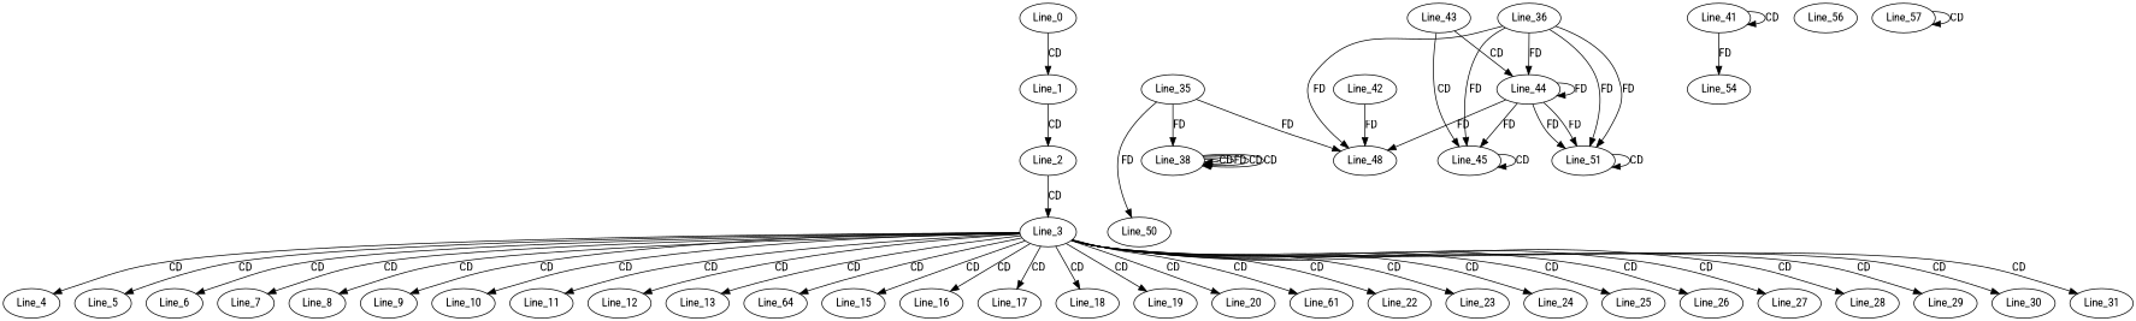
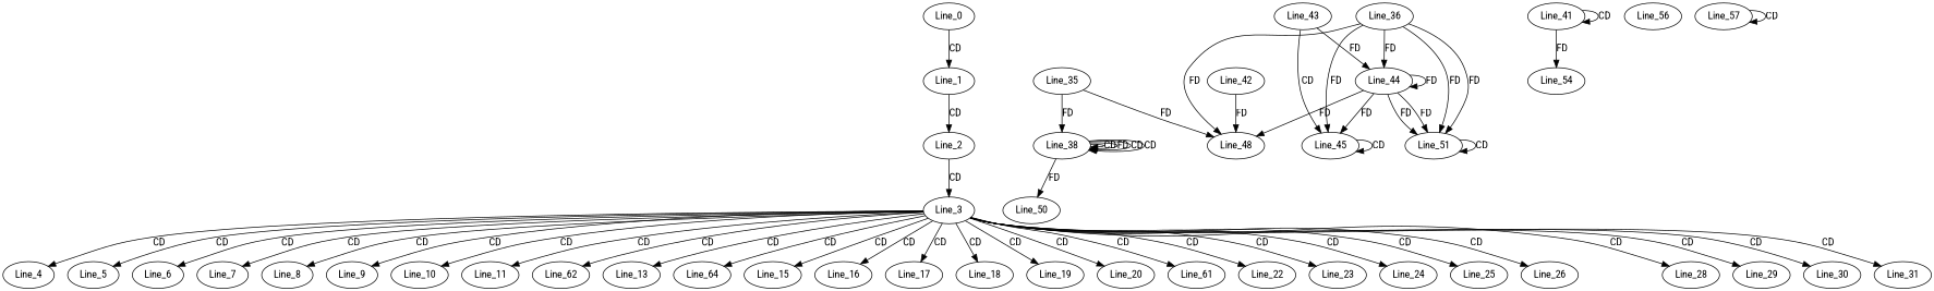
  digraph {
    fontname="Roboto Condensed"
    node [fontname="Roboto Condensed"]
    edge [fontname="Roboto Condensed"]
    Line_0
    Line_1
    Line_2
    Line_3
    Line_4
    Line_5
    Line_6
    Line_7
    Line_8
    Line_9
    Line_10
    Line_11
-   Line_12
+   Line_12 [label=Line_62]
    Line_13
    n15 [label=Line_64]
    Line_15
    Line_16
    Line_17
    Line_18
    Line_19
    Line_20
    n22 [label=Line_61]
    Line_22
    Line_23
    Line_24
    Line_25
    Line_26
-   Line_27
    Line_28
    Line_29
    Line_30
    Line_31
    Line_38
    Line_35
    Line_48
    Line_50
    Line_41
    Line_54
    Line_43
    Line_44
    Line_45
    Line_51
    Line_36
    Line_42
    Line_56
    Line_57
    Line_0 -> Line_1 [label=CD]
    Line_1 -> Line_2 [label=CD]
    Line_2 -> Line_3 [label=CD]
    Line_3 -> Line_4 [label=CD]
    Line_3 -> Line_5 [label=CD]
    Line_3 -> Line_6 [label=CD]
    Line_3 -> Line_7 [label=CD]
    Line_3 -> Line_8 [label=CD]
    Line_3 -> Line_9 [label=CD]
    Line_3 -> Line_10 [label=CD]
    Line_3 -> Line_11 [label=CD]
    Line_3 -> Line_12 [label=CD]
    Line_3 -> Line_13 [label=CD]
    Line_3 -> n15 [label=CD]
    Line_3 -> Line_15 [label=CD]
    Line_3 -> Line_16 [label=CD]
    Line_3 -> Line_17 [label=CD]
    Line_3 -> Line_18 [label=CD]
    Line_3 -> Line_19 [label=CD]
    Line_3 -> Line_20 [label=CD]
    Line_3 -> n22 [label=CD]
    Line_3 -> Line_22 [label=CD]
    Line_3 -> Line_23 [label=CD]
    Line_3 -> Line_24 [label=CD]
    Line_3 -> Line_25 [label=CD]
    Line_3 -> Line_26 [label=CD]
-   Line_3 -> Line_27 [label=CD]
    Line_3 -> Line_28 [label=CD]
    Line_3 -> Line_29 [label=CD]
    Line_3 -> Line_30 [label=CD]
    Line_3 -> Line_31 [label=CD]
    Line_38 -> Line_38 [label=CD]
    Line_38 -> Line_38 [label=FD]
    Line_38 -> Line_38 [label=CD]
    Line_38 -> Line_38 [label=CD]
    Line_35 -> Line_38 [label=FD]
    Line_35 -> Line_48 [label=FD]
-   Line_35 -> Line_50 [label=FD]
+   Line_38 -> Line_50 [label=FD]
    Line_41 -> Line_41 [label=CD]
    Line_41 -> Line_54 [label=FD]
-   Line_43 -> Line_44 [label=CD]
+   Line_43 -> Line_44 [label=FD]
    Line_43 -> Line_45 [label=CD]
    Line_44 -> Line_48 [label=FD]
    Line_44 -> Line_44 [label=FD]
    Line_44 -> Line_45 [label=FD]
    Line_44 -> Line_51 [label=FD]
    Line_44 -> Line_51 [label=FD]
    Line_45 -> Line_45 [label=CD]
    Line_51 -> Line_51 [label=CD]
    Line_36 -> Line_48 [label=FD]
    Line_36 -> Line_44 [label=FD]
    Line_36 -> Line_45 [label=FD]
    Line_36 -> Line_51 [label=FD]
    Line_36 -> Line_51 [label=FD]
    Line_42 -> Line_48 [label=FD]
    Line_57 -> Line_57 [label=CD]
  }
